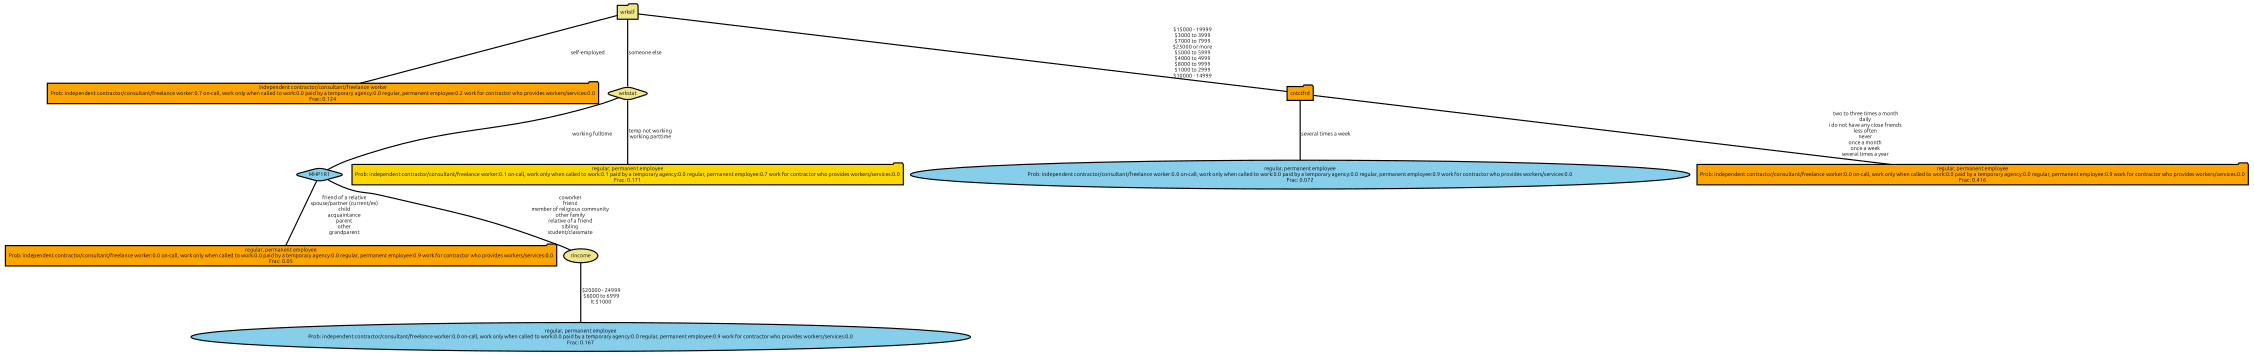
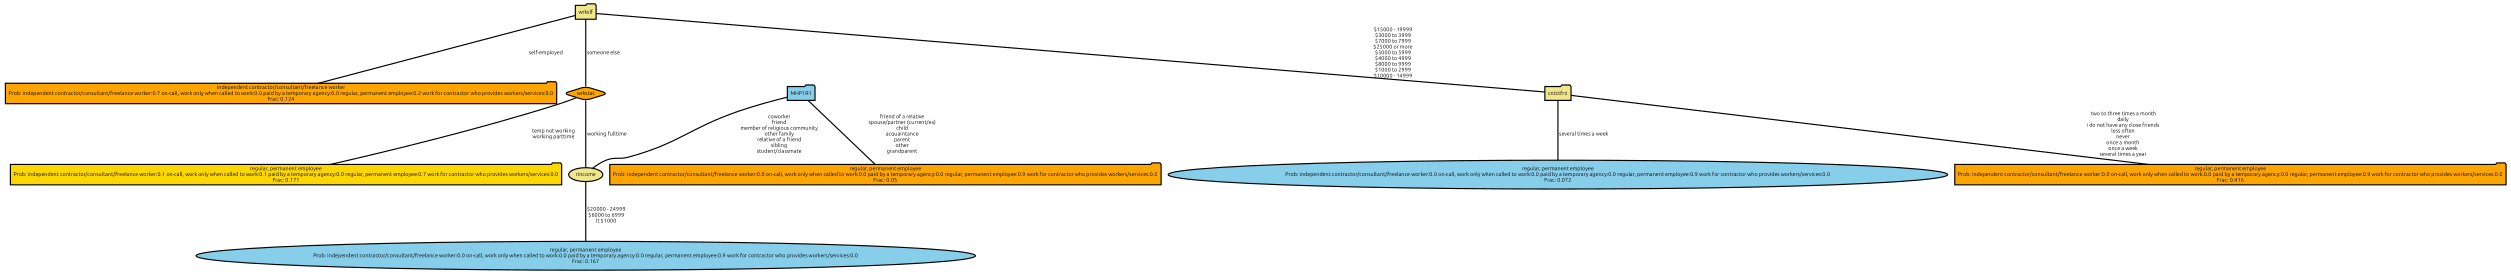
  graph {
    fontname=Ubuntu
    ranksep="0 equally"
    splines=straight
    node [color=black fillcolor=orange fontcolor=black fontname=Ubuntu penwidth=3 shape=folder style="filled, rounded"]
    edge [color=black fontname=Ubuntu penwidth=3]
    n1 [label="independent contractor/consultant/freelance worker\nProb: independent contractor/consultant/freelance worker:0.7 on-call, work only when called to work:0.0 paid by a temporary agency:0.0 regular, permanent employee:0.2 work for contractor who provides workers/services:0.0\nFrac: 0.124"]
    n2 [fillcolor=khaki label=wrkslf]
-   n3 [fillcolor=khaki label=wrkstat shape=diamond]
-   n4 [label=cntctfrd]
-   n5 [fillcolor=skyblue label=MHP1R1 shape=diamond]
+   n3 [label=wrkstat shape=diamond]
+   n4 [fillcolor=khaki label=cntctfrd]
+   n5 [fillcolor=skyblue label=MHP1R1]
    n6 [fillcolor=gold label="regular, permanent employee\nProb: independent contractor/consultant/freelance worker:0.1 on-call, work only when called to work:0.1 paid by a temporary agency:0.0 regular, permanent employee:0.7 work for contractor who provides workers/services:0.0\nFrac: 0.171"]
    n7 [label="regular, permanent employee\nProb: independent contractor/consultant/freelance worker:0.0 on-call, work only when called to work:0.0 paid by a temporary agency:0.0 regular, permanent employee:0.9 work for contractor who provides workers/services:0.0\nFrac: 0.05"]
    n8 [fillcolor=khaki label=rincome shape=ellipse]
    n9 [fillcolor=skyblue label="regular, permanent employee\nProb: independent contractor/consultant/freelance worker:0.0 on-call, work only when called to work:0.0 paid by a temporary agency:0.0 regular, permanent employee:0.9 work for contractor who provides workers/services:0.0\nFrac: 0.167" shape=ellipse]
    n10 [fillcolor=skyblue label="regular, permanent employee\nProb: independent contractor/consultant/freelance worker:0.0 on-call, work only when called to work:0.0 paid by a temporary agency:0.0 regular, permanent employee:0.9 work for contractor who provides workers/services:0.0\nFrac: 0.072" shape=ellipse]
    n11 [label="regular, permanent employee\nProb: independent contractor/consultant/freelance worker:0.0 on-call, work only when called to work:0.0 paid by a temporary agency:0.0 regular, permanent employee:0.9 work for contractor who provides workers/services:0.0\nFrac: 0.416"]
    subgraph sub_1 {
      rank=same
    }
    n2 -- n1 [label=" self-employed"]
    n2 -- n3 [label=" someone else"]
    n2 -- n4 [label=" $15000 - 19999\n $3000 to 3999\n $7000 to 7999\n $25000 or more\n $5000 to 5999\n $4000 to 4999\n $8000 to 9999\n $1000 to 2999\n $10000 - 14999"]
-   n3 -- n5 [label=" working fulltime"]
+   n3 -- n8 [label=" working fulltime"]
    n3 -- n6 [label=" temp not working\n working parttime"]
    n4 -- n10 [label=" several times a week"]
    n4 -- n11 [label="  two to three times a month\n daily\n i do not have any close friends\n less often\n never\n once a month\n once a week\n several times a year"]
    n5 -- n7 [label=" friend of a relative\n spouse/partner (current/ex)\n child\n acquaintance\n parent\n other\n grandparent"]
    n5 -- n8 [label=" coworker\n friend\n member of religious community\n other family\n relative of a friend\n sibling\n student/classmate"]
    n8 -- n9 [label=" $20000 - 24999\n $6000 to 6999\n lt $1000"]
  }
